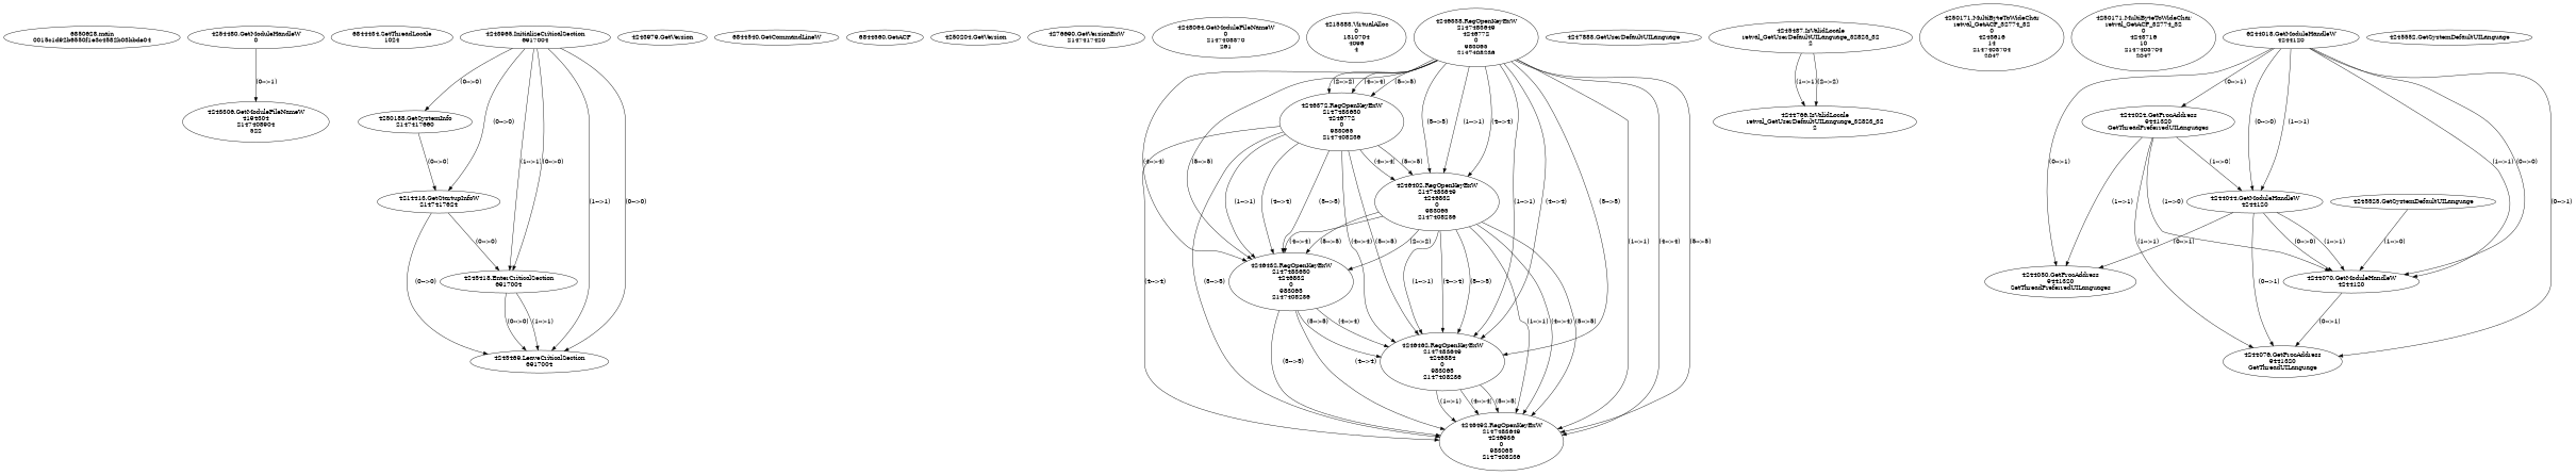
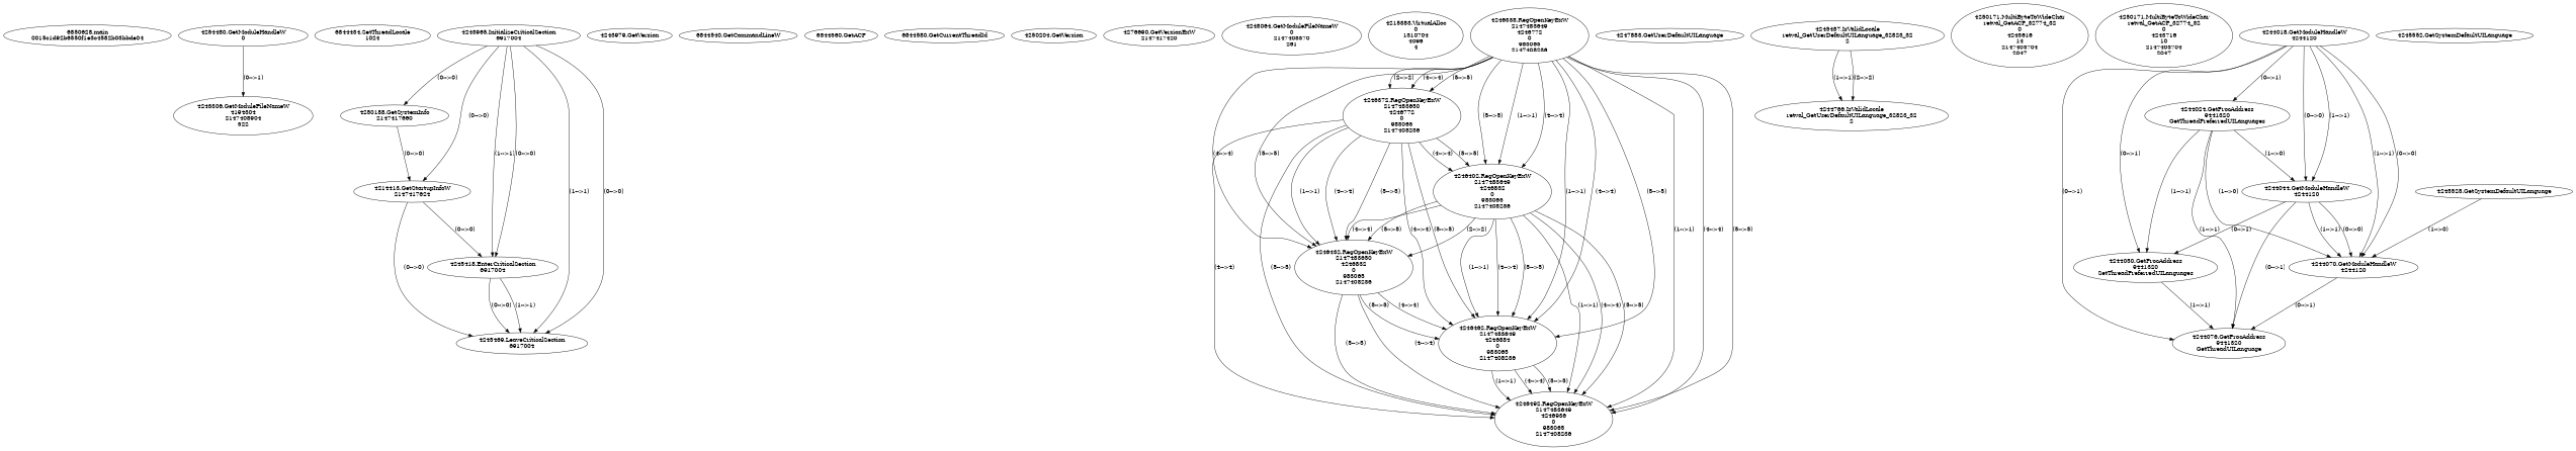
  digraph {
    n1 [label="6850628.main\n0015c1d92b6550f1e3c4582b03bbde04"]
    n2 [label="4254480.GetModuleHandleW\n0"]
    n3 [label="4243306.GetModuleFileNameW\n4194304\n2147408904\n522"]
    n4 [label="6844434.SetThreadLocale\n1024"]
    n5 [label="4243965.InitializeCriticalSection\n6917004"]
    n6 [label="4250188.GetSystemInfo\n2147417660"]
    n7 [label="4214413.GetStartupInfoW\n2147417624"]
    n8 [label="4245418.EnterCriticalSection\n6917004"]
    n9 [label="4245469.LeaveCriticalSection\n6917004"]
    n10 [label="4243979.GetVersion\n"]
    n11 [label="6844540.GetCommandLineW\n"]
    n12 [label="6844560.GetACP\n"]
+   n13 [label="6844580.GetCurrentThreadId\n"]
    n14 [label="4250204.GetVersion\n"]
    n15 [label="4276690.GetVersionExW\n2147417420"]
    n16 [label="4248064.GetModuleFileNameW\n0\n2147408370\n261"]
    n17 [label="4215383.VirtualAlloc\n0\n1310704\n4096\n4"]
    n18 [label="4246338.RegOpenKeyExW\n2147483649\n4246772\n0\n983065\n2147408236"]
    n19 [label="4246372.RegOpenKeyExW\n2147483650\n4246772\n0\n983065\n2147408236"]
    n20 [label="4246402.RegOpenKeyExW\n2147483649\n4246832\n0\n983065\n2147408236"]
    n21 [label="4246432.RegOpenKeyExW\n2147483650\n4246832\n0\n983065\n2147408236"]
    n22 [label="4246462.RegOpenKeyExW\n2147483649\n4246884\n0\n983065\n2147408236"]
    n23 [label="4246492.RegOpenKeyExW\n2147483649\n4246936\n0\n983065\n2147408236"]
    n24 [label="4247883.GetUserDefaultUILanguage\n"]
    n25 [label="4245487.IsValidLocale\nretval_GetUserDefaultUILanguage_32823_32\n2"]
    n26 [label="4244766.IsValidLocale\nretval_GetUserDefaultUILanguage_32823_32\n2"]
    n27 [label="4250171.MultiByteToWideChar\nretval_GetACP_32774_32\n0\n4243616\n14\n2147403704\n2047"]
    n28 [label="4250171.MultiByteToWideChar\nretval_GetACP_32774_32\n0\n4243716\n10\n2147403704\n2047"]
-   n29 [label="6244018.GetModuleHandleW\n4244120"]
+   n29 [label="4244018.GetModuleHandleW\n4244120"]
    n30 [label="4244024.GetProcAddress\n9441320\nGetThreadPreferredUILanguages"]
    n31 [label="4244044.GetModuleHandleW\n4244120"]
    n32 [label="4244050.GetProcAddress\n9441320\nSetThreadPreferredUILanguages"]
    n33 [label="4244070.GetModuleHandleW\n4244120"]
    n34 [label="4244076.GetProcAddress\n9441320\nGetThreadUILanguage"]
    n35 [label="4245525.GetSystemDefaultUILanguage\n"]
    n36 [label="4245552.GetSystemDefaultUILanguage\n"]
    n2 -> n3 [label="(0-->1)"]
    n5 -> n6 [label="(0-->0)"]
    n5 -> n7 [label="(0-->0)"]
    n5 -> n8 [label="(1-->1)"]
    n5 -> n8 [label="(0-->0)"]
    n5 -> n9 [label="(1-->1)"]
    n5 -> n9 [label="(0-->0)"]
    n6 -> n7 [label="(0-->0)"]
    n7 -> n8 [label="(0-->0)"]
    n7 -> n9 [label="(0-->0)"]
    n8 -> n9 [label="(1-->1)"]
    n8 -> n9 [label="(0-->0)"]
    n18 -> n19 [label="(2-->2)"]
    n18 -> n19 [label="(4-->4)"]
    n18 -> n19 [label="(5-->5)"]
    n18 -> n20 [label="(1-->1)"]
    n18 -> n20 [label="(4-->4)"]
    n18 -> n20 [label="(5-->5)"]
    n18 -> n21 [label="(4-->4)"]
    n18 -> n21 [label="(5-->5)"]
    n18 -> n22 [label="(1-->1)"]
    n18 -> n22 [label="(4-->4)"]
    n18 -> n22 [label="(5-->5)"]
    n18 -> n23 [label="(1-->1)"]
    n18 -> n23 [label="(4-->4)"]
    n18 -> n23 [label="(5-->5)"]
    n19 -> n20 [label="(4-->4)"]
    n19 -> n20 [label="(5-->5)"]
    n19 -> n21 [label="(1-->1)"]
    n19 -> n21 [label="(4-->4)"]
    n19 -> n21 [label="(5-->5)"]
    n19 -> n22 [label="(4-->4)"]
    n19 -> n22 [label="(5-->5)"]
    n19 -> n23 [label="(4-->4)"]
    n19 -> n23 [label="(5-->5)"]
    n20 -> n21 [label="(2-->2)"]
    n20 -> n21 [label="(4-->4)"]
    n20 -> n21 [label="(5-->5)"]
    n20 -> n22 [label="(1-->1)"]
    n20 -> n22 [label="(4-->4)"]
    n20 -> n22 [label="(5-->5)"]
    n20 -> n23 [label="(1-->1)"]
    n20 -> n23 [label="(4-->4)"]
    n20 -> n23 [label="(5-->5)"]
    n21 -> n22 [label="(4-->4)"]
    n21 -> n22 [label="(5-->5)"]
    n21 -> n23 [label="(4-->4)"]
    n21 -> n23 [label="(5-->5)"]
    n22 -> n23 [label="(1-->1)"]
    n22 -> n23 [label="(4-->4)"]
    n22 -> n23 [label="(5-->5)"]
    n25 -> n26 [label="(1-->1)"]
    n25 -> n26 [label="(2-->2)"]
    n29 -> n30 [label="(0-->1)"]
    n29 -> n31 [label="(1-->1)"]
    n29 -> n31 [label="(0-->0)"]
    n29 -> n32 [label="(0-->1)"]
    n29 -> n33 [label="(1-->1)"]
    n29 -> n33 [label="(0-->0)"]
    n29 -> n34 [label="(0-->1)"]
    n30 -> n31 [label="(1-->0)"]
    n30 -> n32 [label="(1-->1)"]
    n30 -> n33 [label="(1-->0)"]
    n30 -> n34 [label="(1-->1)"]
    n31 -> n32 [label="(0-->1)"]
    n31 -> n33 [label="(1-->1)"]
    n31 -> n33 [label="(0-->0)"]
    n31 -> n34 [label="(0-->1)"]
+   n32 -> n34 [label="(1-->1)"]
    n33 -> n34 [label="(0-->1)"]
    n35 -> n33 [label="(1-->0)"]
  }
